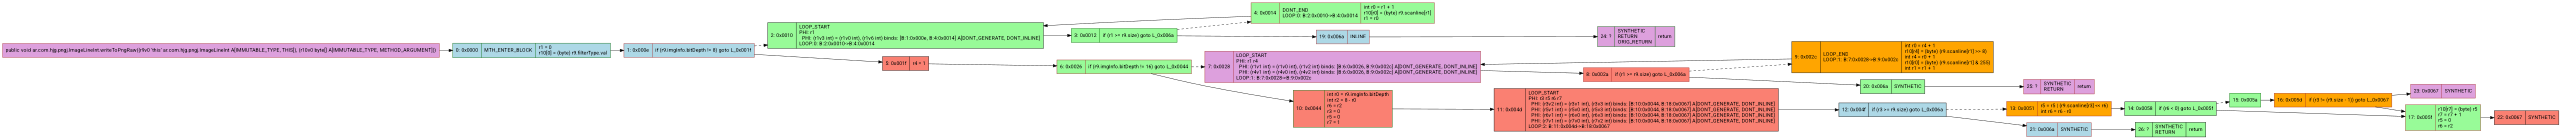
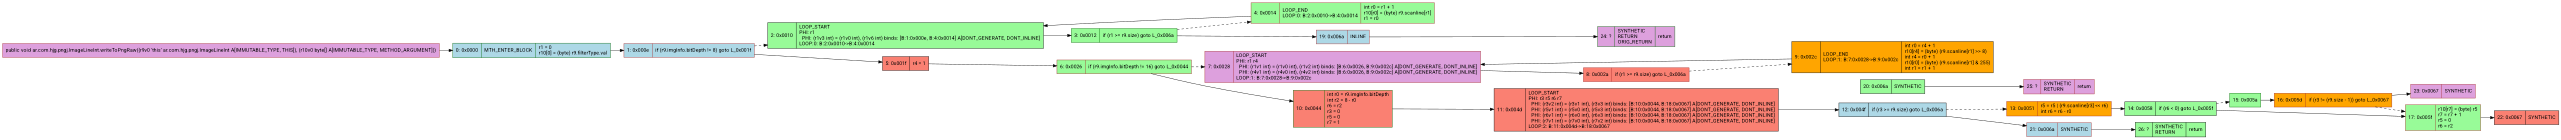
  digraph {
    fontname=Roboto
    rankdir=LR
    node [color=brown fillcolor=palegreen fontname=Roboto shape=record style=filled]
    edge [fontname=Roboto]
    n1 [color=darkgreen fillcolor=lightblue label="{0\:\ 0x0000|MTH_ENTER_BLOCK\l|r1 = 0\lr10[0] = (byte) r9.filterType.val\l}"]
    n2 [fillcolor=lightblue label="{1\:\ 0x000e|if (r9.imgInfo.bitDepth != 8) goto L_0x001f\l}"]
    n3 [color=black label="{2\:\ 0x0010|LOOP_START\lPHI: r1 \l  PHI: (r1v3 int) = (r1v0 int), (r1v6 int) binds: [B:1:0x000e, B:4:0x0014] A[DONT_GENERATE, DONT_INLINE]\lLOOP:0: B:2:0x0010\-\>B:4:0x0014\l}"]
    n4 [color=black fillcolor=salmon label="{5\:\ 0x001f|r4 = 1\l}"]
    n5 [color=darkgreen label="{3\:\ 0x0012|if (r1 \>= r9.size) goto L_0x006a\l}"]
    n6 [label="{6\:\ 0x0026|if (r9.imgInfo.bitDepth != 16) goto L_0x0044\l}"]
-   n7 [label="{4\:\ 0x0014|DONT_END\lLOOP:0: B:2:0x0010\-\>B:4:0x0014\l|int r0 = r1 + 1\lr10[r0] = (byte) r9.scanline[r1]\lr1 = r0\l}"]
+   n7 [label="{4\:\ 0x0014|LOOP_END\lLOOP:0: B:2:0x0010\-\>B:4:0x0014\l|int r0 = r1 + 1\lr10[r0] = (byte) r9.scanline[r1]\lr1 = r0\l}"]
    n8 [fillcolor=lightblue label="{19\:\ 0x006a|INLINE\l}"]
    n9 [color=darkgreen fillcolor=plum label="{24\:\ ?|SYNTHETIC\lRETURN\lORIG_RETURN\l|return\l}"]
    n10 [fillcolor=plum label="{7\:\ 0x0028|LOOP_START\lPHI: r1 r4 \l  PHI: (r1v1 int) = (r1v0 int), (r1v2 int) binds: [B:6:0x0026, B:9:0x002c] A[DONT_GENERATE, DONT_INLINE]\l  PHI: (r4v1 int) = (r4v0 int), (r4v2 int) binds: [B:6:0x0026, B:9:0x002c] A[DONT_GENERATE, DONT_INLINE]\lLOOP:1: B:7:0x0028\-\>B:9:0x002c\l}"]
    n11 [color=darkgreen fillcolor=salmon label="{10\:\ 0x0044|int r0 = r9.imgInfo.bitDepth\lint r2 = 8 \- r0\lr6 = r2\lr3 = 0\lr5 = 0\lr7 = 1\l}"]
    n12 [fillcolor=salmon label="{8\:\ 0x002a|if (r1 \>= r9.size) goto L_0x006a\l}"]
    n13 [color=black fillcolor=salmon label="{11\:\ 0x004d|LOOP_START\lPHI: r3 r5 r6 r7 \l  PHI: (r3v2 int) = (r3v1 int), (r3v3 int) binds: [B:10:0x0044, B:18:0x0067] A[DONT_GENERATE, DONT_INLINE]\l  PHI: (r5v1 int) = (r5v0 int), (r5v3 int) binds: [B:10:0x0044, B:18:0x0067] A[DONT_GENERATE, DONT_INLINE]\l  PHI: (r6v1 int) = (r6v0 int), (r6v3 int) binds: [B:10:0x0044, B:18:0x0067] A[DONT_GENERATE, DONT_INLINE]\l  PHI: (r7v1 int) = (r7v0 int), (r7v2 int) binds: [B:10:0x0044, B:18:0x0067] A[DONT_GENERATE, DONT_INLINE]\lLOOP:2: B:11:0x004d\-\>B:18:0x0067\l}"]
    n14 [color=black fillcolor=orange label="{9\:\ 0x002c|LOOP_END\lLOOP:1: B:7:0x0028\-\>B:9:0x002c\l|int r0 = r4 + 1\lr10[r4] = (byte) (r9.scanline[r1] \>\> 8)\lint r4 = r0 + 1\lr10[r0] = (byte) (r9.scanline[r1] & 255)\lint r1 = r1 + 1\l}"]
    n15 [color=black label="{20\:\ 0x006a|SYNTHETIC\l}"]
    n16 [fillcolor=plum label="{25\:\ ?|SYNTHETIC\lRETURN\l|return\l}"]
    n17 [color=black fillcolor=lightblue label="{12\:\ 0x004f|if (r3 \>= r9.size) goto L_0x006a\l}"]
    n18 [fillcolor=orange label="{13\:\ 0x0051|r5 = r5 \| (r9.scanline[r3] \<\< r6)\lint r6 = r6 \- r0\l}"]
    n19 [fillcolor=lightblue label="{21\:\ 0x006a|SYNTHETIC\l}"]
    n20 [color=black label="{14\:\ 0x0058|if (r6 \< 0) goto L_0x005f\l}"]
    n21 [color=black label="{26\:\ ?|SYNTHETIC\lRETURN\l|return\l}"]
    n22 [color=darkgreen label="{15\:\ 0x005a}"]
    n23 [label="{17\:\ 0x005f|r10[r7] = (byte) r5\lr7 = r7 + 1\lr5 = 0\lr6 = r2\l}"]
    n24 [fillcolor=orange label="{16\:\ 0x005d|if (r3 != (r9.size \- 1)) goto L_0x0067\l}"]
    n25 [color=black fillcolor=salmon label="{22\:\ 0x0067|SYNTHETIC\l}"]
    n26 [fillcolor=plum label="{23\:\ 0x0067|SYNTHETIC\l}"]
    n27 [fillcolor=plum label="{public void ar.com.hjg.pngj.ImageLineInt.writeToPngRaw((r9v0 'this' ar.com.hjg.pngj.ImageLineInt A[IMMUTABLE_TYPE, THIS]), (r10v0 byte[] A[IMMUTABLE_TYPE, METHOD_ARGUMENT])) }"]
    n1 -> n2
    n2 -> n3 [style=dashed]
    n2 -> n4
    n3 -> n5
    n4 -> n6
    n5 -> n7 [style=dashed]
    n5 -> n8
    n6 -> n10 [style=dashed]
    n6 -> n11
    n7 -> n3
    n8 -> n9
    n10 -> n12
    n11 -> n13
    n12 -> n14 [style=dashed]
-   n12 -> n15
    n13 -> n17
    n14 -> n10
    n15 -> n16
    n17 -> n18 [style=dashed]
    n17 -> n19
    n18 -> n20
    n19 -> n21
    n20 -> n22 [style=dashed]
    n20 -> n23
    n22 -> n24
    n23 -> n25
-   n24 -> n23 [style=solid]
+   n24 -> n23 [style=dashed]
    n24 -> n26
    n27 -> n1
  }
